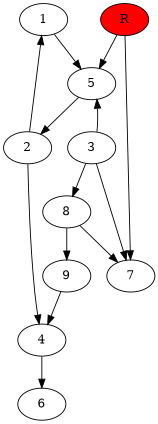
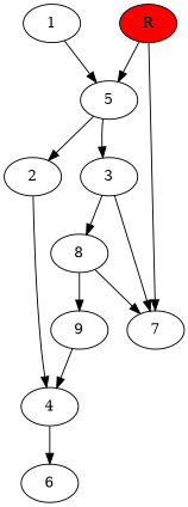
  digraph {
    1
    5
    3
    7
    8
    2
    4
    6
    9
    R [fillcolor="#ff0000" style=filled]
    1 -> 5
    5 -> 2
-   3 -> 5
+   5 -> 3
    3 -> 7
    3 -> 8
    8 -> 7
    8 -> 9
-   2 -> 1
    2 -> 4
    4 -> 6
    9 -> 4
    R -> 5
    R -> 7
  }
